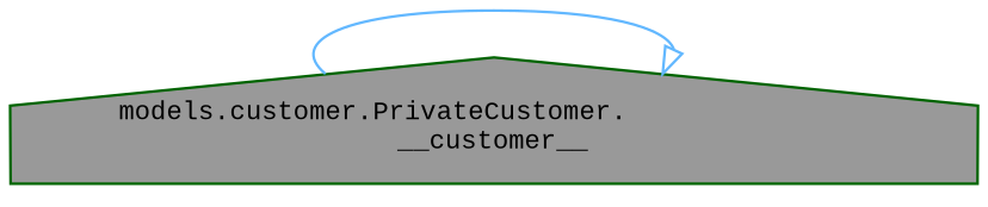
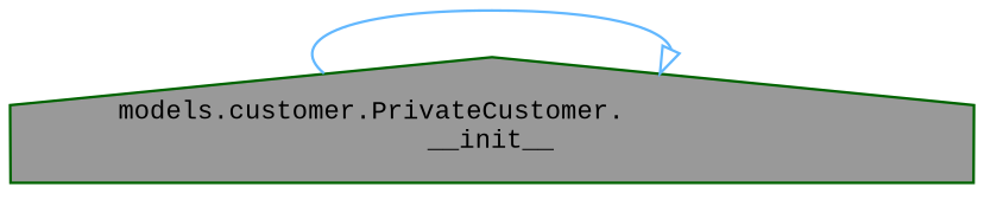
  digraph {
    rankdir=LR
    fontname="Liberation Mono"
-   n1 [color=darkgreen fillcolor=grey60 fontcolor=black fontname="Liberation Mono" fontsize=10 height=0.2 label="models.customer.PrivateCustomer.\l__customer__" shape=house style=filled width=0.4]
+   n1 [color=darkgreen fillcolor=grey60 fontcolor=black fontname="Liberation Mono" fontsize=10 height=0.2 label="models.customer.PrivateCustomer.\l__init__" shape=house style=filled width=0.4]
    n1 -> n1 [color=steelblue1 fontname="Liberation Mono" fontsize=10 labelfontname=Helvetica labelfontsize=10 style=solid arrowhead=onormal]
  }
